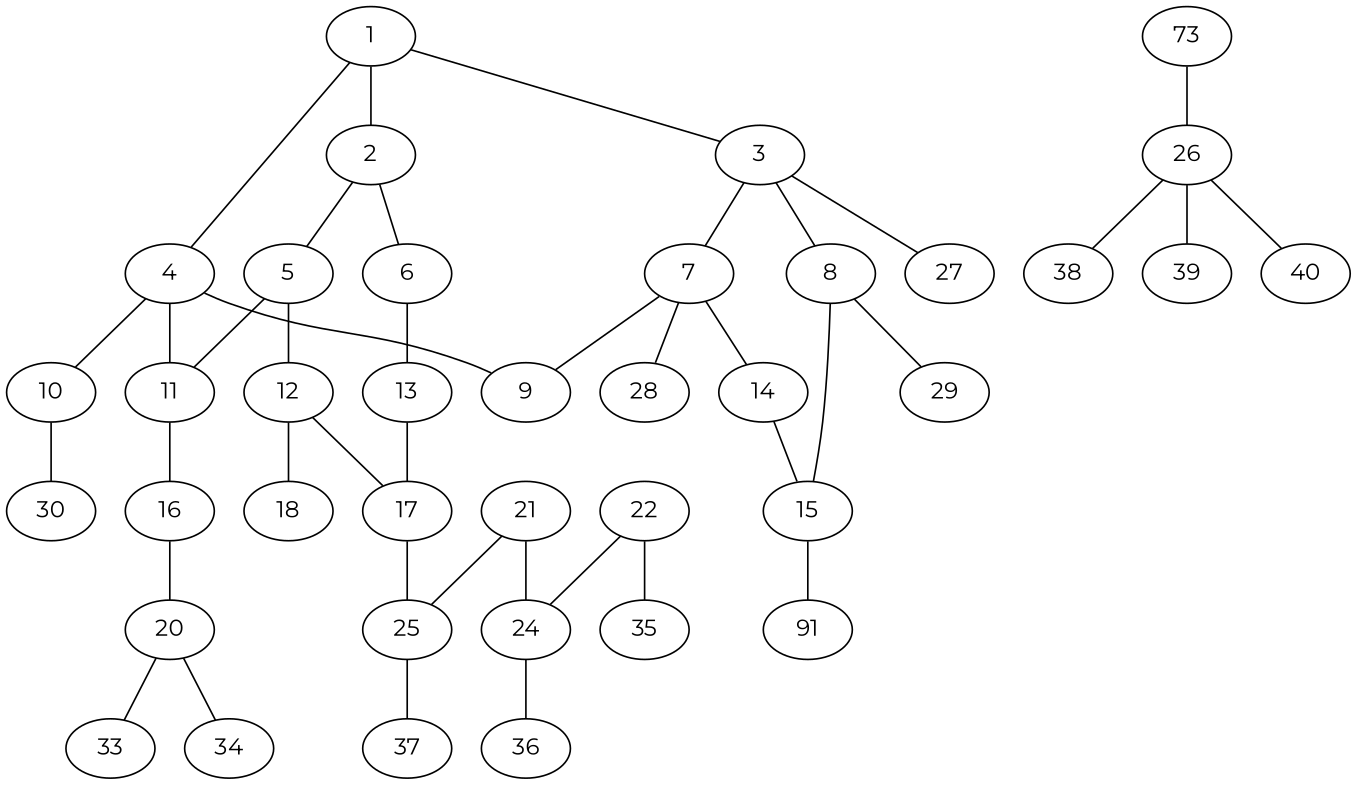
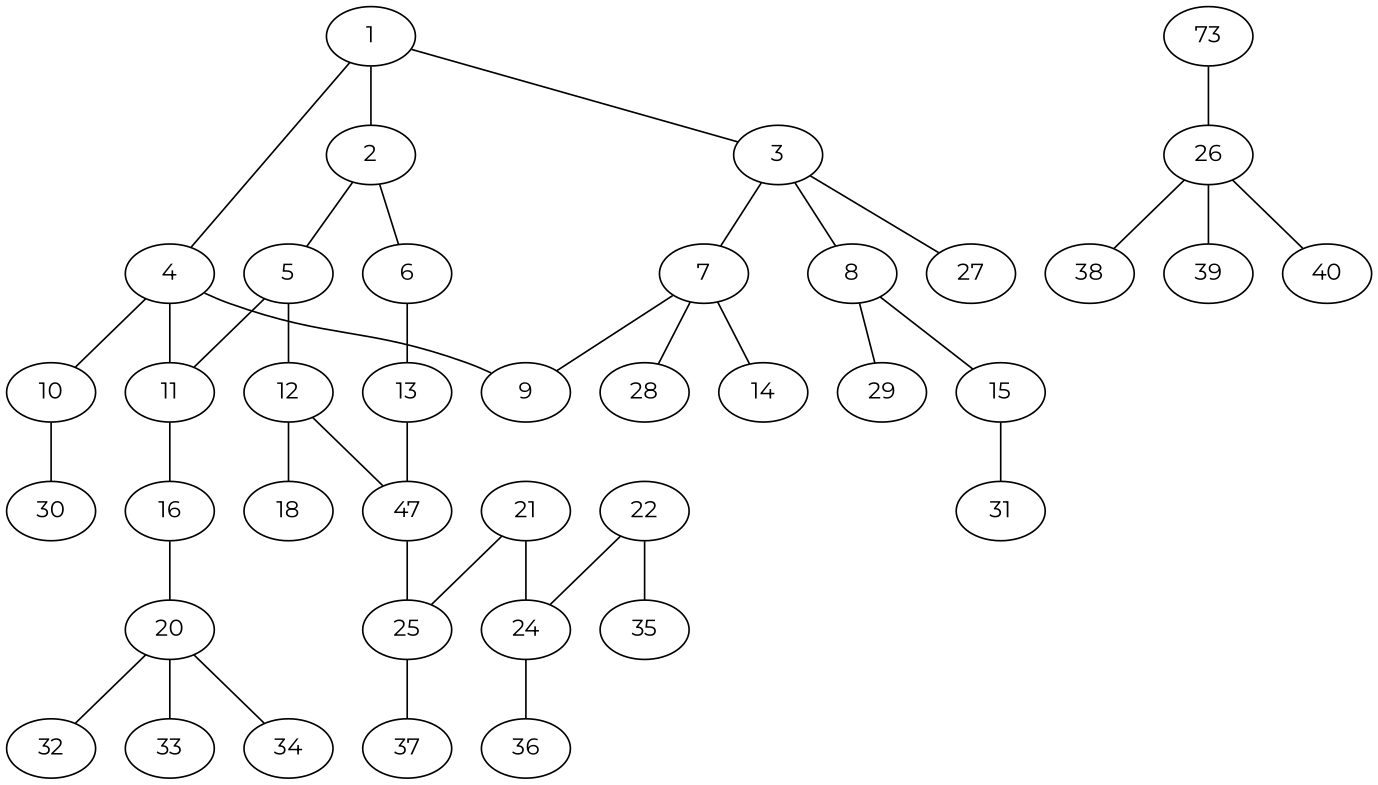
  graph {
    fontname=Montserrat
    node [chem=C fontname=Montserrat]
    edge [fontname=Montserrat valence=1]
    1
    2
    3
    4
    5
    6 [chem=O]
    7
    8
    27 [chem=H]
    9 [chem=O]
    10
    11
    12
    13
    14 [chem=O]
    28 [chem=H]
    15
    29 [chem=H]
    30 [chem=H]
    16 [chem=O]
-   17
+   17 [label=47]
    18 [chem=O]
-   31 [chem=H label=91]
+   31 [chem=H]
    20
    25 [chem=O]
+   32 [chem=H]
    33 [chem=H]
    34 [chem=H]
    21
    24
    22
    35 [chem=H]
    n33 [chem=O label=73]
    26
    36 [chem=H]
    37 [chem=H]
    38 [chem=H]
    39 [chem=H]
    40 [chem=H]
    1 -- 2
    1 -- 3
    1 -- 4 [valence=2]
    2 -- 5 [valence=2]
    2 -- 6
    3 -- 7
    3 -- 8
    3 -- 27
    4 -- 9
    4 -- 10
    4 -- 11 [valence=2]
    5 -- 11
    5 -- 12
    6 -- 13
    7 -- 9
    7 -- 14
    7 -- 28
    8 -- 15 [valence=2]
    8 -- 29
    10 -- 30
    11 -- 16
    12 -- 17
    12 -- 18 [valence=2]
    13 -- 17 [valence=2]
-   14 -- 15
    15 -- 31
    16 -- 20
    17 -- 25
+   20 -- 32
    20 -- 33
    20 -- 34
    25 -- 37
    21 -- 25
    21 -- 24 [valence=2]
    24 -- 36
    22 -- 24
    22 -- 35
    n33 -- 26
    26 -- 38
    26 -- 39
    26 -- 40
  }
